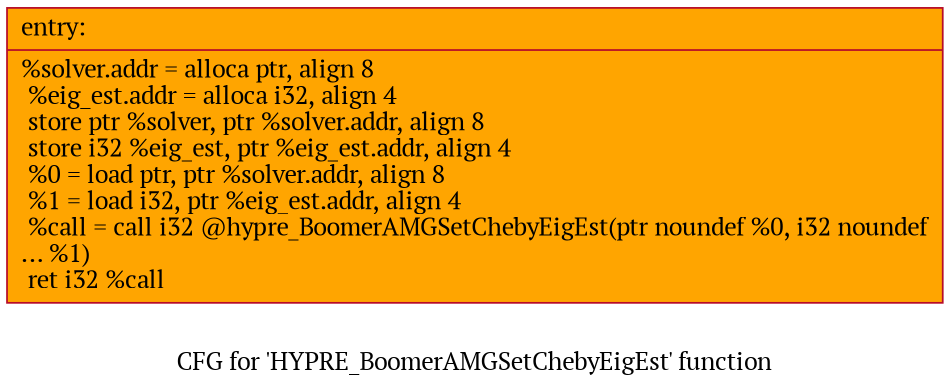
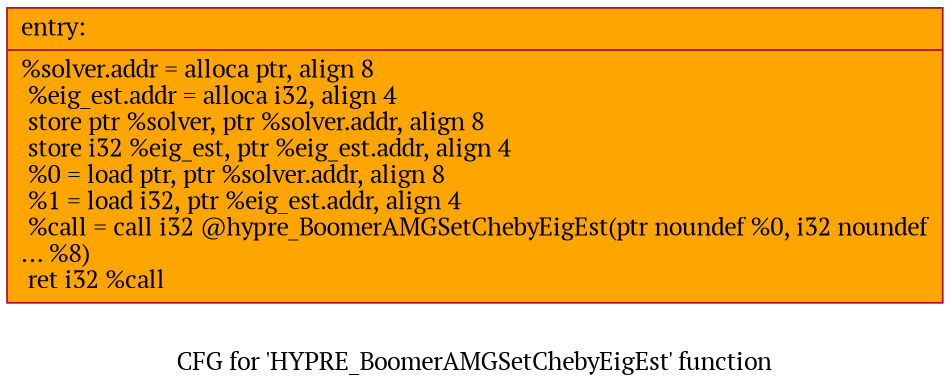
  digraph {
    label="CFG for 'HYPRE_BoomerAMGSetChebyEigEst' function"
    fontname="PT Serif"
-   n1 [color="#b70d28ff" fillcolor=orange fontname="PT Serif" label="{entry:\l|  %solver.addr = alloca ptr, align 8\l  %eig_est.addr = alloca i32, align 4\l  store ptr %solver, ptr %solver.addr, align 8\l  store i32 %eig_est, ptr %eig_est.addr, align 4\l  %0 = load ptr, ptr %solver.addr, align 8\l  %1 = load i32, ptr %eig_est.addr, align 4\l  %call = call i32 @hypre_BoomerAMGSetChebyEigEst(ptr noundef %0, i32 noundef\l... %1)\l  ret i32 %call\l}" shape=record style=filled]
+   n1 [color="#b70d28ff" fillcolor=orange fontname="PT Serif" label="{entry:\l|  %solver.addr = alloca ptr, align 8\l  %eig_est.addr = alloca i32, align 4\l  store ptr %solver, ptr %solver.addr, align 8\l  store i32 %eig_est, ptr %eig_est.addr, align 4\l  %0 = load ptr, ptr %solver.addr, align 8\l  %1 = load i32, ptr %eig_est.addr, align 4\l  %call = call i32 @hypre_BoomerAMGSetChebyEigEst(ptr noundef %0, i32 noundef\l... %8)\l  ret i32 %call\l}" shape=record style=filled]
  }
